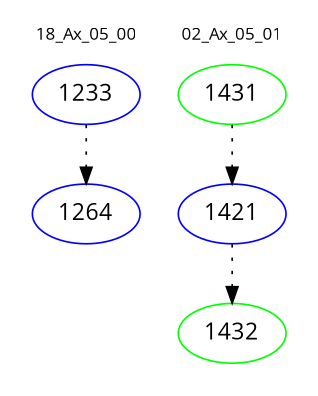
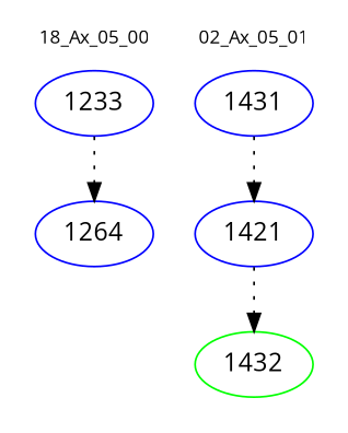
  digraph {
    fontname="Open Sans"
    node [color=blue fontname="Open Sans"]
    edge [color=black fontname="Open Sans" style=dotted]
    n1 [label=1233]
    n2 [label=1264]
-   n3 [color=green label=1431]
+   n3 [label=1431]
    n4 [label=1421]
    n5 [color=green label=1432]
    subgraph cluster_1 {
      color=white
      fontsize=10
      label="18_Ax_05_00"
      n1
      n2
    }
    subgraph cluster_2 {
      color=white
      fontsize=10
      label="02_Ax_05_01"
      n3
      n4
      n5
    }
    n1 -> n2
    n3 -> n4
    n4 -> n5
  }
